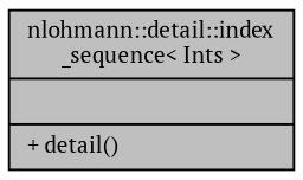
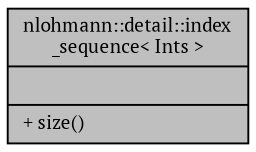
  digraph {
    fontname="PT Serif"
-   n1 [color=black fillcolor=grey75 fontcolor=black fontname="PT Serif" fontsize=10 height=0.2 label="{nlohmann::detail::index\l_sequence\< Ints \>\n||+ detail()\l}" shape=record style=filled width=0.4]
+   n1 [color=black fillcolor=grey75 fontcolor=black fontname="PT Serif" fontsize=10 height=0.2 label="{nlohmann::detail::index\l_sequence\< Ints \>\n||+ size()\l}" shape=record style=filled width=0.4]
  }
